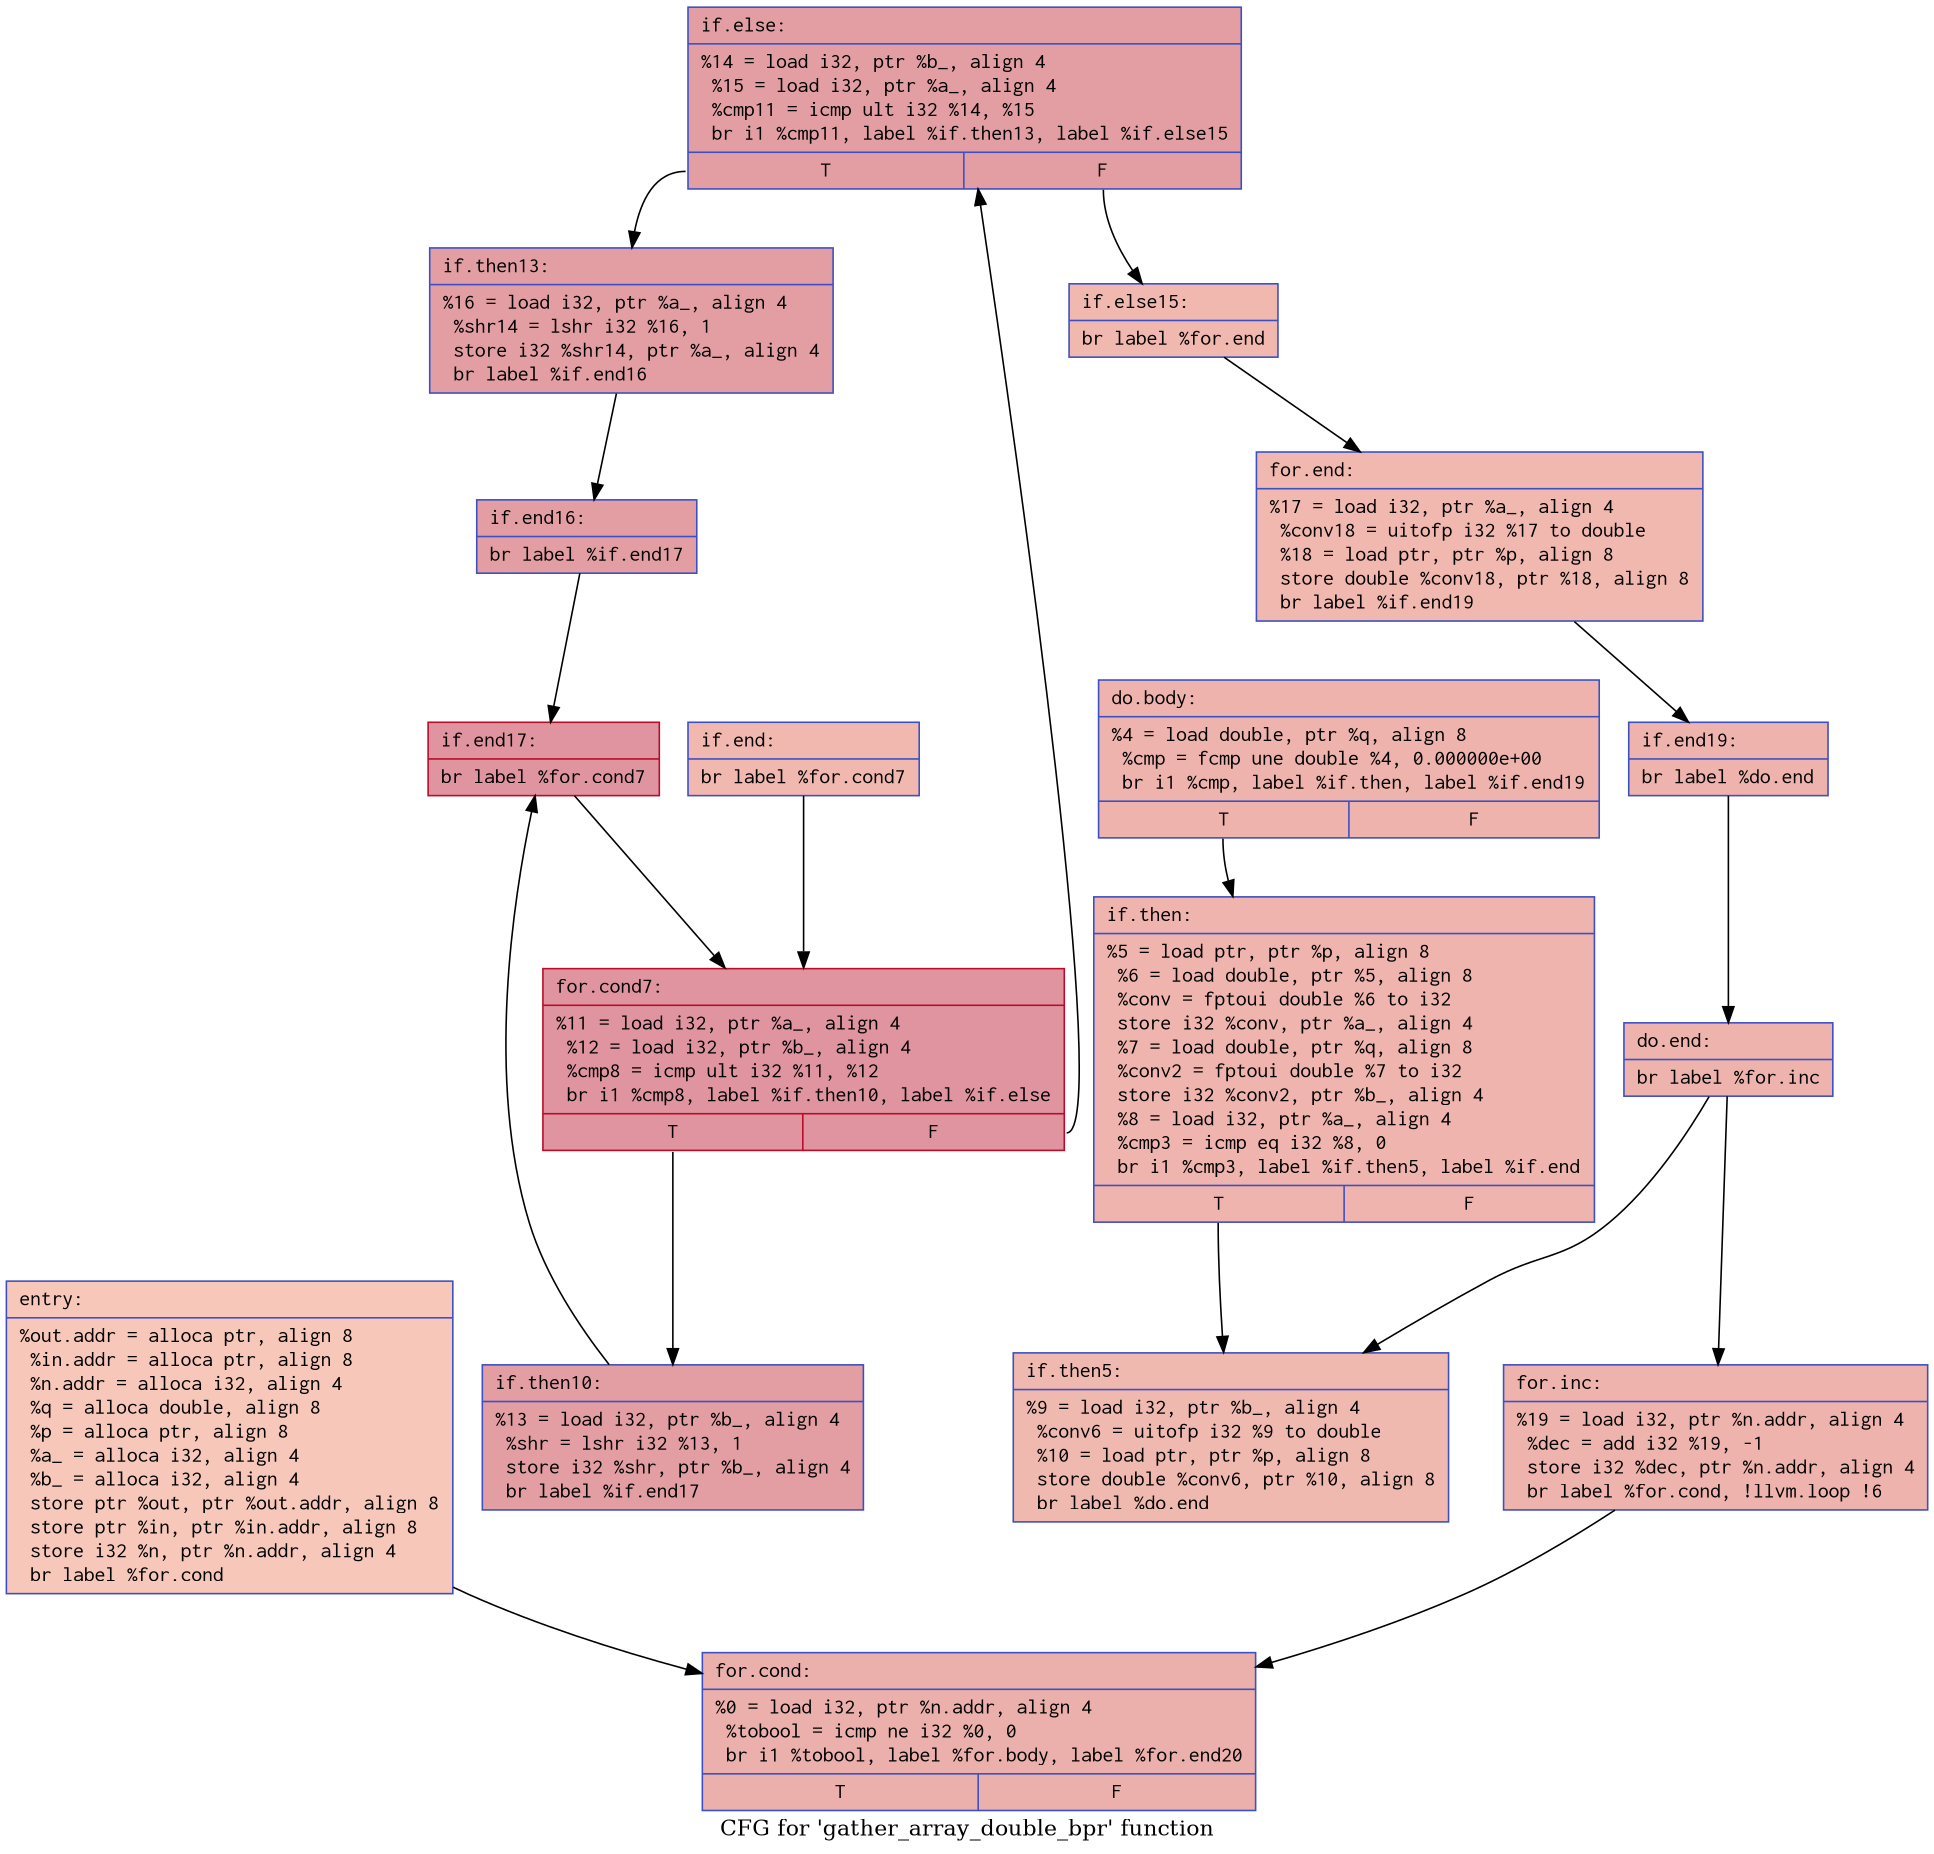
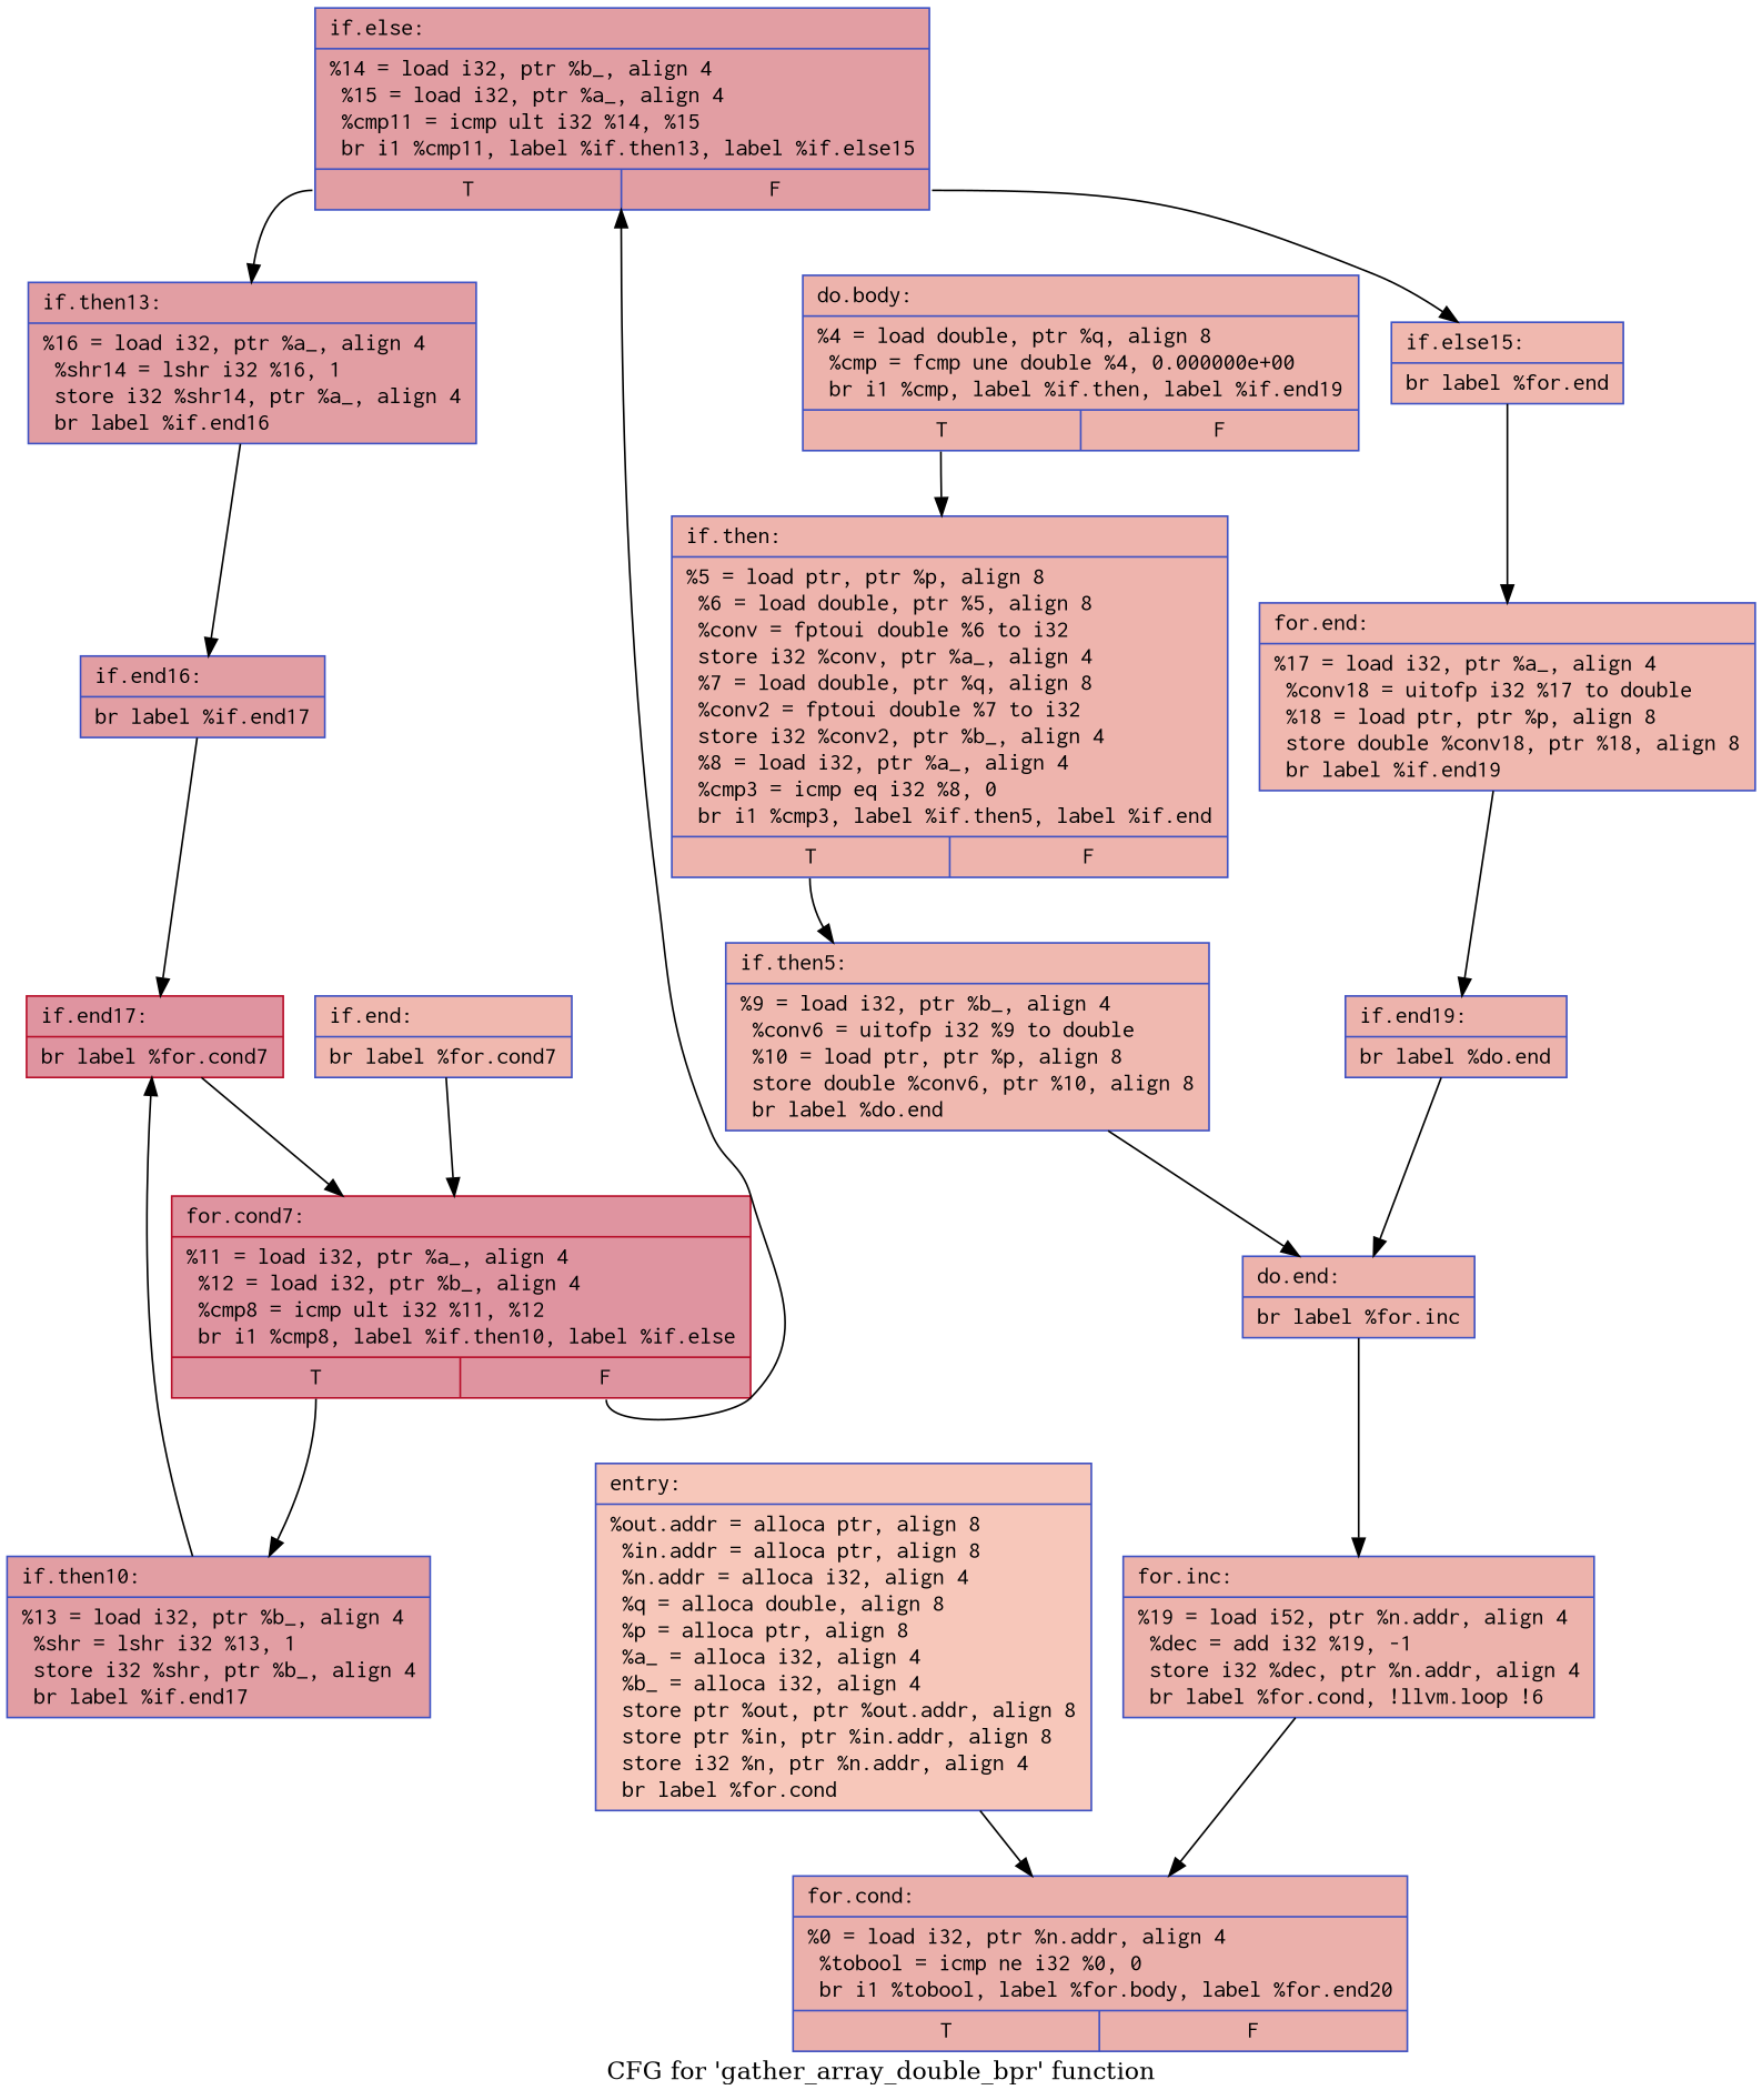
  digraph {
    label="CFG for 'gather_array_double_bpr' function"
    node [color="#3d50c3ff" fillcolor="#d6524470" fontname=Courier shape=record style=filled]
    n1 [fillcolor="#ec7f6370" label="{entry:\l|  %out.addr = alloca ptr, align 8\l  %in.addr = alloca ptr, align 8\l  %n.addr = alloca i32, align 4\l  %q = alloca double, align 8\l  %p = alloca ptr, align 8\l  %a_ = alloca i32, align 4\l  %b_ = alloca i32, align 4\l  store ptr %out, ptr %out.addr, align 8\l  store ptr %in, ptr %in.addr, align 8\l  store i32 %n, ptr %n.addr, align 4\l  br label %for.cond\l}"]
    n2 [fillcolor="#d24b4070" label="{for.cond:\l|  %0 = load i32, ptr %n.addr, align 4\l  %tobool = icmp ne i32 %0, 0\l  br i1 %tobool, label %for.body, label %for.end20\l|{<s0>T|<s1>F}}"]
    n3 [label="{do.body:\l|  %4 = load double, ptr %q, align 8\l  %cmp = fcmp une double %4, 0.000000e+00\l  br i1 %cmp, label %if.then, label %if.end19\l|{<s0>T|<s1>F}}"]
    n4 [fillcolor="#d8564670" label="{if.then:\l|  %5 = load ptr, ptr %p, align 8\l  %6 = load double, ptr %5, align 8\l  %conv = fptoui double %6 to i32\l  store i32 %conv, ptr %a_, align 4\l  %7 = load double, ptr %q, align 8\l  %conv2 = fptoui double %7 to i32\l  store i32 %conv2, ptr %b_, align 4\l  %8 = load i32, ptr %a_, align 4\l  %cmp3 = icmp eq i32 %8, 0\l  br i1 %cmp3, label %if.then5, label %if.end\l|{<s0>T|<s1>F}}"]
    n5 [fillcolor="#de614d70" label="{if.then5:\l|  %9 = load i32, ptr %b_, align 4\l  %conv6 = uitofp i32 %9 to double\l  %10 = load ptr, ptr %p, align 8\l  store double %conv6, ptr %10, align 8\l  br label %do.end\l}"]
    n6 [label="{if.end19:\l|  br label %do.end\l}"]
    n7 [label="{do.end:\l|  br label %for.inc\l}"]
    n8 [fillcolor="#dc5d4a70" label="{if.end:\l|  br label %for.cond7\l}"]
    n9 [color="#b70d28ff" fillcolor="#b70d2870" label="{for.cond7:\l|  %11 = load i32, ptr %a_, align 4\l  %12 = load i32, ptr %b_, align 4\l  %cmp8 = icmp ult i32 %11, %12\l  br i1 %cmp8, label %if.then10, label %if.else\l|{<s0>T|<s1>F}}"]
-   n10 [label="{for.inc:\l|  %19 = load i32, ptr %n.addr, align 4\l  %dec = add i32 %19, -1\l  store i32 %dec, ptr %n.addr, align 4\l  br label %for.cond, !llvm.loop !6\l}"]
+   n10 [label="{for.inc:\l|  %19 = load i52, ptr %n.addr, align 4\l  %dec = add i32 %19, -1\l  store i32 %dec, ptr %n.addr, align 4\l  br label %for.cond, !llvm.loop !6\l}"]
    n11 [fillcolor="#be242e70" label="{if.then10:\l|  %13 = load i32, ptr %b_, align 4\l  %shr = lshr i32 %13, 1\l  store i32 %shr, ptr %b_, align 4\l  br label %if.end17\l}"]
    n12 [fillcolor="#be242e70" label="{if.else:\l|  %14 = load i32, ptr %b_, align 4\l  %15 = load i32, ptr %a_, align 4\l  %cmp11 = icmp ult i32 %14, %15\l  br i1 %cmp11, label %if.then13, label %if.else15\l|{<s0>T|<s1>F}}"]
    n13 [color="#b70d28ff" fillcolor="#b70d2870" label="{if.end17:\l|  br label %for.cond7\l}"]
    n14 [fillcolor="#be242e70" label="{if.then13:\l|  %16 = load i32, ptr %a_, align 4\l  %shr14 = lshr i32 %16, 1\l  store i32 %shr14, ptr %a_, align 4\l  br label %if.end16\l}"]
    n15 [fillcolor="#dc5d4a70" label="{if.else15:\l|  br label %for.end\l}"]
    n16 [fillcolor="#be242e70" label="{if.end16:\l|  br label %if.end17\l}"]
    n17 [fillcolor="#dc5d4a70" label="{for.end:\l|  %17 = load i32, ptr %a_, align 4\l  %conv18 = uitofp i32 %17 to double\l  %18 = load ptr, ptr %p, align 8\l  store double %conv18, ptr %18, align 8\l  br label %if.end19\l}"]
    n1 -> n2
    n3 -> n4 [tailport=s0]
    n4 -> n5 [tailport=s0]
-   n7 -> n5
+   n5 -> n7
    n6 -> n7
    n7 -> n10
    n8 -> n9
    n9 -> n11 [tailport=s0]
    n9 -> n12 [tailport=s1]
    n10 -> n2
    n11 -> n13
    n12 -> n14 [tailport=s0]
    n12 -> n15 [tailport=s1]
    n13 -> n9
    n14 -> n16
    n15 -> n17
    n16 -> n13
    n17 -> n6
  }
